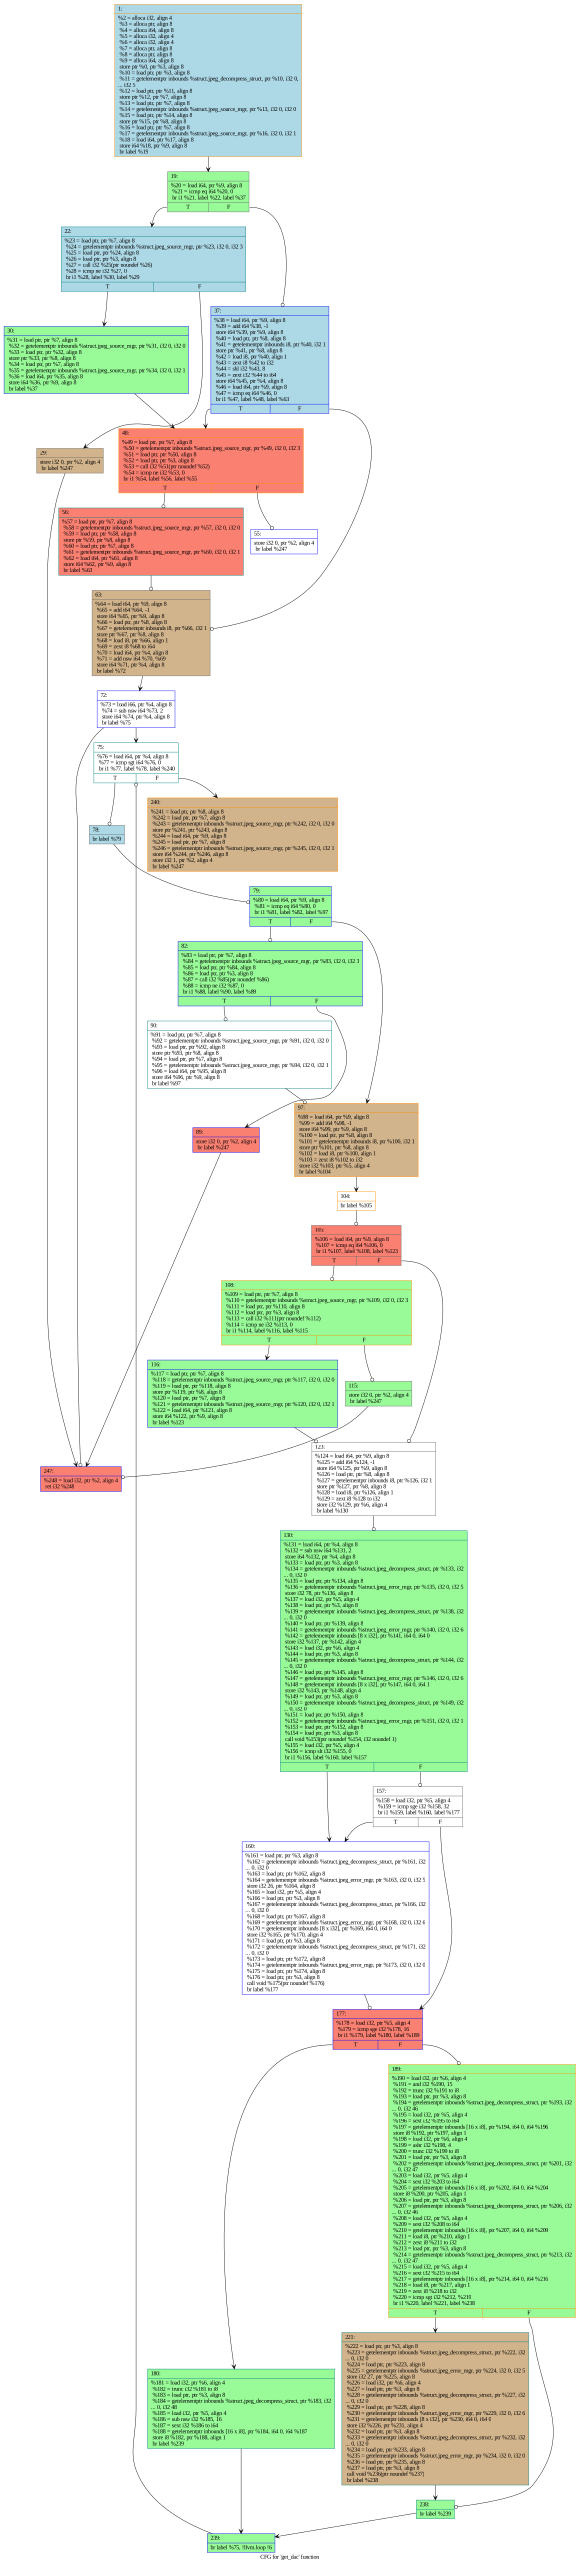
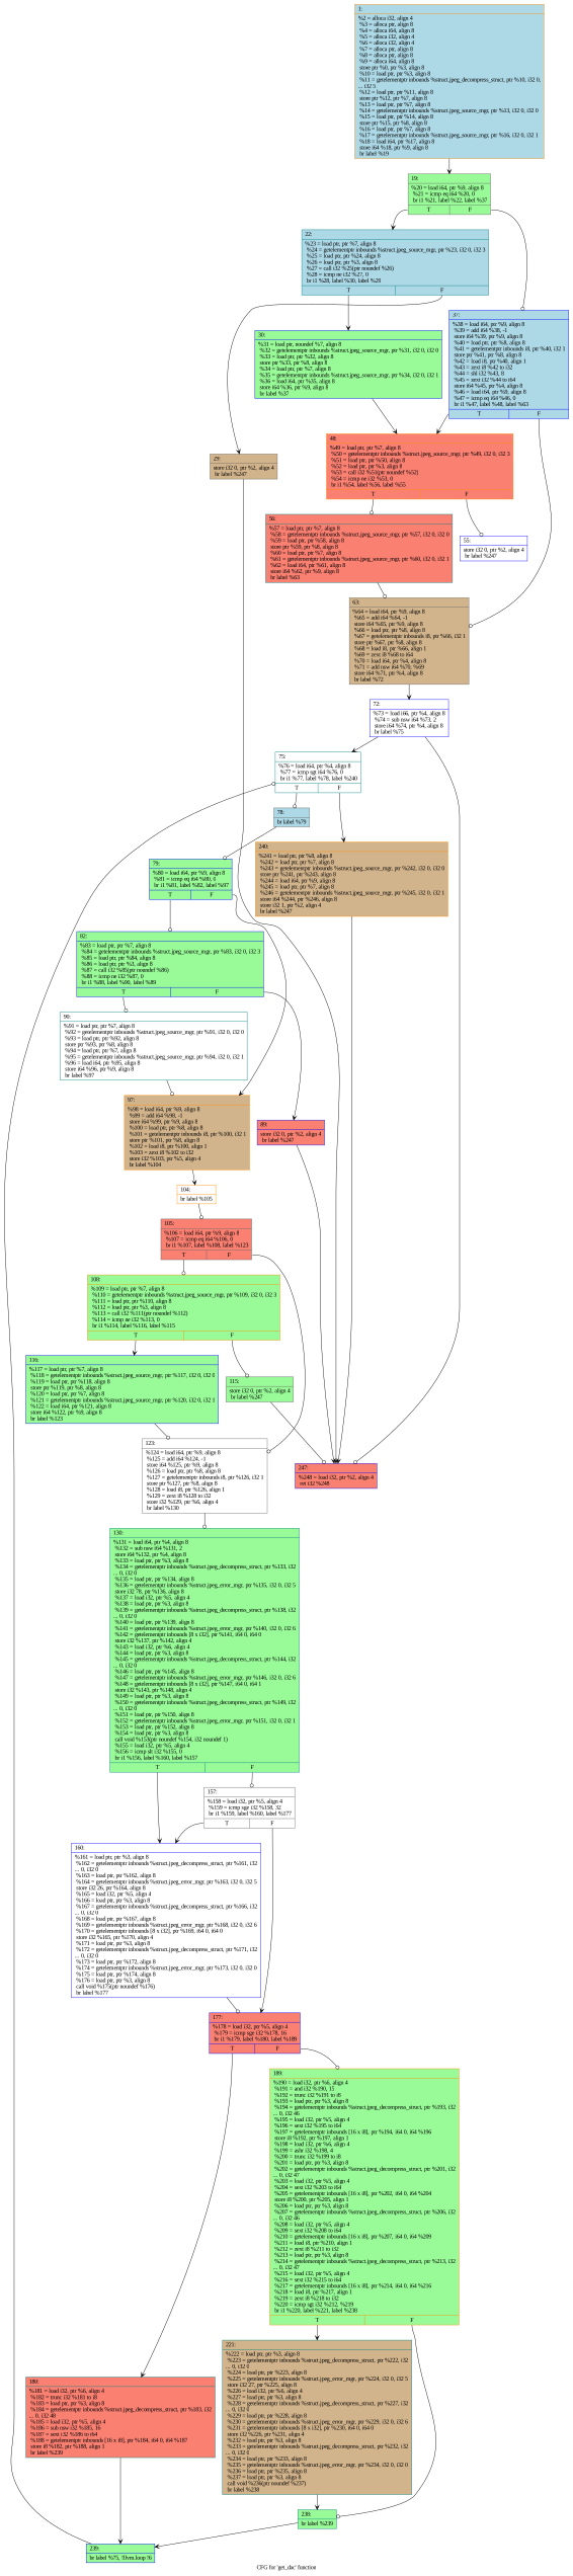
  digraph {
    fontname="Liberation Serif"
    label="CFG for 'get_dac' function"
    node [color=blue fillcolor=palegreen fontname="Liberation Serif" shape=record style=filled]
    edge [arrowhead=vee fontname="Liberation Serif"]
    n1 [color=darkorange fillcolor=lightblue label="{1:\l|  %2 = alloca i32, align 4\l  %3 = alloca ptr, align 8\l  %4 = alloca i64, align 8\l  %5 = alloca i32, align 4\l  %6 = alloca i32, align 4\l  %7 = alloca ptr, align 8\l  %8 = alloca ptr, align 8\l  %9 = alloca i64, align 8\l  store ptr %0, ptr %3, align 8\l  %10 = load ptr, ptr %3, align 8\l  %11 = getelementptr inbounds %struct.jpeg_decompress_struct, ptr %10, i32 0,\l... i32 5\l  %12 = load ptr, ptr %11, align 8\l  store ptr %12, ptr %7, align 8\l  %13 = load ptr, ptr %7, align 8\l  %14 = getelementptr inbounds %struct.jpeg_source_mgr, ptr %13, i32 0, i32 0\l  %15 = load ptr, ptr %14, align 8\l  store ptr %15, ptr %8, align 8\l  %16 = load ptr, ptr %7, align 8\l  %17 = getelementptr inbounds %struct.jpeg_source_mgr, ptr %16, i32 0, i32 1\l  %18 = load i64, ptr %17, align 8\l  store i64 %18, ptr %9, align 8\l  br label %19\l}"]
    n2 [color=gray40 label="{19:\l|  %20 = load i64, ptr %9, align 8\l  %21 = icmp eq i64 %20, 0\l  br i1 %21, label %22, label %37\l|{<s0>T|<s1>F}}"]
    n3 [color=teal fillcolor=lightblue label="{22:\l|  %23 = load ptr, ptr %7, align 8\l  %24 = getelementptr inbounds %struct.jpeg_source_mgr, ptr %23, i32 0, i32 3\l  %25 = load ptr, ptr %24, align 8\l  %26 = load ptr, ptr %3, align 8\l  %27 = call i32 %25(ptr noundef %26)\l  %28 = icmp ne i32 %27, 0\l  br i1 %28, label %30, label %29\l|{<s0>T|<s1>F}}"]
    n4 [fillcolor=lightblue label="{37:\l|  %38 = load i64, ptr %9, align 8\l  %39 = add i64 %38, -1\l  store i64 %39, ptr %9, align 8\l  %40 = load ptr, ptr %8, align 8\l  %41 = getelementptr inbounds i8, ptr %40, i32 1\l  store ptr %41, ptr %8, align 8\l  %42 = load i8, ptr %40, align 1\l  %43 = zext i8 %42 to i32\l  %44 = shl i32 %43, 8\l  %45 = zext i32 %44 to i64\l  store i64 %45, ptr %4, align 8\l  %46 = load i64, ptr %9, align 8\l  %47 = icmp eq i64 %46, 0\l  br i1 %47, label %48, label %63\l|{<s0>T|<s1>F}}"]
-   n5 [label="{30:\l|  %31 = load ptr, ptr %7, align 8\l  %32 = getelementptr inbounds %struct.jpeg_source_mgr, ptr %31, i32 0, i32 0\l  %33 = load ptr, ptr %32, align 8\l  store ptr %33, ptr %8, align 8\l  %34 = load ptr, ptr %7, align 8\l  %35 = getelementptr inbounds %struct.jpeg_source_mgr, ptr %34, i32 0, i32 1\l  %36 = load i64, ptr %35, align 8\l  store i64 %36, ptr %9, align 8\l  br label %37\l}"]
+   n5 [label="{30:\l|  %31 = load ptr, noundef %7, align 8\l  %32 = getelementptr inbounds %struct.jpeg_source_mgr, ptr %31, i32 0, i32 0\l  %33 = load ptr, ptr %32, align 8\l  store ptr %33, ptr %8, align 8\l  %34 = load ptr, ptr %7, align 8\l  %35 = getelementptr inbounds %struct.jpeg_source_mgr, ptr %34, i32 0, i32 1\l  %36 = load i64, ptr %35, align 8\l  store i64 %36, ptr %9, align 8\l  br label %37\l}"]
    n6 [color=gray40 fillcolor=tan label="{29:\l|  store i32 0, ptr %2, align 4\l  br label %247\l}"]
    n7 [color=darkorange fillcolor=salmon label="{48:\l|  %49 = load ptr, ptr %7, align 8\l  %50 = getelementptr inbounds %struct.jpeg_source_mgr, ptr %49, i32 0, i32 3\l  %51 = load ptr, ptr %50, align 8\l  %52 = load ptr, ptr %3, align 8\l  %53 = call i32 %51(ptr noundef %52)\l  %54 = icmp ne i32 %53, 0\l  br i1 %54, label %56, label %55\l|{<s0>T|<s1>F}}"]
    n8 [color=gray40 fillcolor=tan label="{63:\l|  %64 = load i64, ptr %9, align 8\l  %65 = add i64 %64, -1\l  store i64 %65, ptr %9, align 8\l  %66 = load ptr, ptr %8, align 8\l  %67 = getelementptr inbounds i8, ptr %66, i32 1\l  store ptr %67, ptr %8, align 8\l  %68 = load i8, ptr %66, align 1\l  %69 = zext i8 %68 to i64\l  %70 = load i64, ptr %4, align 8\l  %71 = add nsw i64 %70, %69\l  store i64 %71, ptr %4, align 8\l  br label %72\l}"]
    n9 [fillcolor=salmon label="{247:\l|  %248 = load i32, ptr %2, align 4\l  ret i32 %248\l}"]
    n10 [color=teal fillcolor=salmon label="{56:\l|  %57 = load ptr, ptr %7, align 8\l  %58 = getelementptr inbounds %struct.jpeg_source_mgr, ptr %57, i32 0, i32 0\l  %59 = load ptr, ptr %58, align 8\l  store ptr %59, ptr %8, align 8\l  %60 = load ptr, ptr %7, align 8\l  %61 = getelementptr inbounds %struct.jpeg_source_mgr, ptr %60, i32 0, i32 1\l  %62 = load i64, ptr %61, align 8\l  store i64 %62, ptr %9, align 8\l  br label %63\l}"]
    n11 [fillcolor=white label="{55:\l|  store i32 0, ptr %2, align 4\l  br label %247\l}"]
    n12 [fillcolor=white label="{72:\l|  %73 = load i66, ptr %4, align 8\l  %74 = sub nsw i64 %73, 2\l  store i64 %74, ptr %4, align 8\l  br label %75\l}"]
    n13 [color=teal fillcolor=white label="{75:\l|  %76 = load i64, ptr %4, align 8\l  %77 = icmp sgt i64 %76, 0\l  br i1 %77, label %78, label %240\l|{<s0>T|<s1>F}}"]
    n14 [color=gray40 fillcolor=lightblue label="{78:\l|  br label %79\l}"]
    n15 [color=darkorange fillcolor=tan label="{240:\l|  %241 = load ptr, ptr %8, align 8\l  %242 = load ptr, ptr %7, align 8\l  %243 = getelementptr inbounds %struct.jpeg_source_mgr, ptr %242, i32 0, i32 0\l  store ptr %241, ptr %243, align 8\l  %244 = load i64, ptr %9, align 8\l  %245 = load ptr, ptr %7, align 8\l  %246 = getelementptr inbounds %struct.jpeg_source_mgr, ptr %245, i32 0, i32 1\l  store i64 %244, ptr %246, align 8\l  store i32 1, ptr %2, align 4\l  br label %247\l}"]
    n16 [label="{79:\l|  %80 = load i64, ptr %9, align 8\l  %81 = icmp eq i64 %80, 0\l  br i1 %81, label %82, label %97\l|{<s0>T|<s1>F}}"]
    n17 [label="{82:\l|  %83 = load ptr, ptr %7, align 8\l  %84 = getelementptr inbounds %struct.jpeg_source_mgr, ptr %83, i32 0, i32 3\l  %85 = load ptr, ptr %84, align 8\l  %86 = load ptr, ptr %3, align 8\l  %87 = call i32 %85(ptr noundef %86)\l  %88 = icmp ne i32 %87, 0\l  br i1 %88, label %90, label %89\l|{<s0>T|<s1>F}}"]
    n18 [color=darkorange fillcolor=tan label="{97:\l|  %98 = load i64, ptr %9, align 8\l  %99 = add i64 %98, -1\l  store i64 %99, ptr %9, align 8\l  %100 = load ptr, ptr %8, align 8\l  %101 = getelementptr inbounds i8, ptr %100, i32 1\l  store ptr %101, ptr %8, align 8\l  %102 = load i8, ptr %100, align 1\l  %103 = zext i8 %102 to i32\l  store i32 %103, ptr %5, align 4\l  br label %104\l}"]
    n19 [color=teal fillcolor=white label="{90:\l|  %91 = load ptr, ptr %7, align 8\l  %92 = getelementptr inbounds %struct.jpeg_source_mgr, ptr %91, i32 0, i32 0\l  %93 = load ptr, ptr %92, align 8\l  store ptr %93, ptr %8, align 8\l  %94 = load ptr, ptr %7, align 8\l  %95 = getelementptr inbounds %struct.jpeg_source_mgr, ptr %94, i32 0, i32 1\l  %96 = load i64, ptr %95, align 8\l  store i64 %96, ptr %9, align 8\l  br label %97\l}"]
    n20 [fillcolor=salmon label="{89:\l|  store i32 0, ptr %2, align 4\l  br label %247\l}"]
    n21 [color=darkorange fillcolor=white label="{104:\l|  br label %105\l}"]
    n22 [color=gray40 fillcolor=salmon label="{105:\l|  %106 = load i64, ptr %9, align 8\l  %107 = icmp eq i64 %106, 0\l  br i1 %107, label %108, label %123\l|{<s0>T|<s1>F}}"]
    n23 [color=darkorange label="{108:\l|  %109 = load ptr, ptr %7, align 8\l  %110 = getelementptr inbounds %struct.jpeg_source_mgr, ptr %109, i32 0, i32 3\l  %111 = load ptr, ptr %110, align 8\l  %112 = load ptr, ptr %3, align 8\l  %113 = call i32 %111(ptr noundef %112)\l  %114 = icmp ne i32 %113, 0\l  br i1 %114, label %116, label %115\l|{<s0>T|<s1>F}}"]
    n24 [color=gray40 fillcolor=white label="{123:\l|  %124 = load i64, ptr %9, align 8\l  %125 = add i64 %124, -1\l  store i64 %125, ptr %9, align 8\l  %126 = load ptr, ptr %8, align 8\l  %127 = getelementptr inbounds i8, ptr %126, i32 1\l  store ptr %127, ptr %8, align 8\l  %128 = load i8, ptr %126, align 1\l  %129 = zext i8 %128 to i32\l  store i32 %129, ptr %6, align 4\l  br label %130\l}"]
    n25 [label="{116:\l|  %117 = load ptr, ptr %7, align 8\l  %118 = getelementptr inbounds %struct.jpeg_source_mgr, ptr %117, i32 0, i32 0\l  %119 = load ptr, ptr %118, align 8\l  store ptr %119, ptr %8, align 8\l  %120 = load ptr, ptr %7, align 8\l  %121 = getelementptr inbounds %struct.jpeg_source_mgr, ptr %120, i32 0, i32 1\l  %122 = load i64, ptr %121, align 8\l  store i64 %122, ptr %9, align 8\l  br label %123\l}"]
    n26 [color=gray40 label="{115:\l|  store i32 0, ptr %2, align 4\l  br label %247\l}"]
    n27 [color=teal label="{130:\l|  %131 = load i64, ptr %4, align 8\l  %132 = sub nsw i64 %131, 2\l  store i64 %132, ptr %4, align 8\l  %133 = load ptr, ptr %3, align 8\l  %134 = getelementptr inbounds %struct.jpeg_decompress_struct, ptr %133, i32\l... 0, i32 0\l  %135 = load ptr, ptr %134, align 8\l  %136 = getelementptr inbounds %struct.jpeg_error_mgr, ptr %135, i32 0, i32 5\l  store i32 78, ptr %136, align 8\l  %137 = load i32, ptr %5, align 4\l  %138 = load ptr, ptr %3, align 8\l  %139 = getelementptr inbounds %struct.jpeg_decompress_struct, ptr %138, i32\l... 0, i32 0\l  %140 = load ptr, ptr %139, align 8\l  %141 = getelementptr inbounds %struct.jpeg_error_mgr, ptr %140, i32 0, i32 6\l  %142 = getelementptr inbounds [8 x i32], ptr %141, i64 0, i64 0\l  store i32 %137, ptr %142, align 4\l  %143 = load i32, ptr %6, align 4\l  %144 = load ptr, ptr %3, align 8\l  %145 = getelementptr inbounds %struct.jpeg_decompress_struct, ptr %144, i32\l... 0, i32 0\l  %146 = load ptr, ptr %145, align 8\l  %147 = getelementptr inbounds %struct.jpeg_error_mgr, ptr %146, i32 0, i32 6\l  %148 = getelementptr inbounds [8 x i32], ptr %147, i64 0, i64 1\l  store i32 %143, ptr %148, align 4\l  %149 = load ptr, ptr %3, align 8\l  %150 = getelementptr inbounds %struct.jpeg_decompress_struct, ptr %149, i32\l... 0, i32 0\l  %151 = load ptr, ptr %150, align 8\l  %152 = getelementptr inbounds %struct.jpeg_error_mgr, ptr %151, i32 0, i32 1\l  %153 = load ptr, ptr %152, align 8\l  %154 = load ptr, ptr %3, align 8\l  call void %153(ptr noundef %154, i32 noundef 1)\l  %155 = load i32, ptr %5, align 4\l  %156 = icmp slt i32 %155, 0\l  br i1 %156, label %160, label %157\l|{<s0>T|<s1>F}}"]
    n28 [fillcolor=white label="{160:\l|  %161 = load ptr, ptr %3, align 8\l  %162 = getelementptr inbounds %struct.jpeg_decompress_struct, ptr %161, i32\l... 0, i32 0\l  %163 = load ptr, ptr %162, align 8\l  %164 = getelementptr inbounds %struct.jpeg_error_mgr, ptr %163, i32 0, i32 5\l  store i32 26, ptr %164, align 8\l  %165 = load i32, ptr %5, align 4\l  %166 = load ptr, ptr %3, align 8\l  %167 = getelementptr inbounds %struct.jpeg_decompress_struct, ptr %166, i32\l... 0, i32 0\l  %168 = load ptr, ptr %167, align 8\l  %169 = getelementptr inbounds %struct.jpeg_error_mgr, ptr %168, i32 0, i32 6\l  %170 = getelementptr inbounds [8 x i32], ptr %169, i64 0, i64 0\l  store i32 %165, ptr %170, align 4\l  %171 = load ptr, ptr %3, align 8\l  %172 = getelementptr inbounds %struct.jpeg_decompress_struct, ptr %171, i32\l... 0, i32 0\l  %173 = load ptr, ptr %172, align 8\l  %174 = getelementptr inbounds %struct.jpeg_error_mgr, ptr %173, i32 0, i32 0\l  %175 = load ptr, ptr %174, align 8\l  %176 = load ptr, ptr %3, align 8\l  call void %175(ptr noundef %176)\l  br label %177\l}"]
    n29 [color=gray40 fillcolor=white label="{157:\l|  %158 = load i32, ptr %5, align 4\l  %159 = icmp sge i32 %158, 32\l  br i1 %159, label %160, label %177\l|{<s0>T|<s1>F}}"]
    n30 [fillcolor=salmon label="{177:\l|  %178 = load i32, ptr %5, align 4\l  %179 = icmp sge i32 %178, 16\l  br i1 %179, label %180, label %189\l|{<s0>T|<s1>F}}"]
-   n31 [color=teal label="{180:\l|  %181 = load i32, ptr %6, align 4\l  %182 = trunc i32 %181 to i8\l  %183 = load ptr, ptr %3, align 8\l  %184 = getelementptr inbounds %struct.jpeg_decompress_struct, ptr %183, i32\l... 0, i32 48\l  %185 = load i32, ptr %5, align 4\l  %186 = sub nsw i32 %185, 16\l  %187 = sext i32 %186 to i64\l  %188 = getelementptr inbounds [16 x i8], ptr %184, i64 0, i64 %187\l  store i8 %182, ptr %188, align 1\l  br label %239\l}"]
+   n31 [color=teal fillcolor=salmon label="{180:\l|  %181 = load i32, ptr %6, align 4\l  %182 = trunc i32 %181 to i8\l  %183 = load ptr, ptr %3, align 8\l  %184 = getelementptr inbounds %struct.jpeg_decompress_struct, ptr %183, i32\l... 0, i32 48\l  %185 = load i32, ptr %5, align 4\l  %186 = sub nsw i32 %185, 16\l  %187 = sext i32 %186 to i64\l  %188 = getelementptr inbounds [16 x i8], ptr %184, i64 0, i64 %187\l  store i8 %182, ptr %188, align 1\l  br label %239\l}"]
    n32 [color=darkorange label="{189:\l|  %190 = load i32, ptr %6, align 4\l  %191 = and i32 %190, 15\l  %192 = trunc i32 %191 to i8\l  %193 = load ptr, ptr %3, align 8\l  %194 = getelementptr inbounds %struct.jpeg_decompress_struct, ptr %193, i32\l... 0, i32 46\l  %195 = load i32, ptr %5, align 4\l  %196 = sext i32 %195 to i64\l  %197 = getelementptr inbounds [16 x i8], ptr %194, i64 0, i64 %196\l  store i8 %192, ptr %197, align 1\l  %198 = load i32, ptr %6, align 4\l  %199 = ashr i32 %198, 4\l  %200 = trunc i32 %199 to i8\l  %201 = load ptr, ptr %3, align 8\l  %202 = getelementptr inbounds %struct.jpeg_decompress_struct, ptr %201, i32\l... 0, i32 47\l  %203 = load i32, ptr %5, align 4\l  %204 = sext i32 %203 to i64\l  %205 = getelementptr inbounds [16 x i8], ptr %202, i64 0, i64 %204\l  store i8 %200, ptr %205, align 1\l  %206 = load ptr, ptr %3, align 8\l  %207 = getelementptr inbounds %struct.jpeg_decompress_struct, ptr %206, i32\l... 0, i32 46\l  %208 = load i32, ptr %5, align 4\l  %209 = sext i32 %208 to i64\l  %210 = getelementptr inbounds [16 x i8], ptr %207, i64 0, i64 %209\l  %211 = load i8, ptr %210, align 1\l  %212 = zext i8 %211 to i32\l  %213 = load ptr, ptr %3, align 8\l  %214 = getelementptr inbounds %struct.jpeg_decompress_struct, ptr %213, i32\l... 0, i32 47\l  %215 = load i32, ptr %5, align 4\l  %216 = sext i32 %215 to i64\l  %217 = getelementptr inbounds [16 x i8], ptr %214, i64 0, i64 %216\l  %218 = load i8, ptr %217, align 1\l  %219 = zext i8 %218 to i32\l  %220 = icmp sgt i32 %212, %219\l  br i1 %220, label %221, label %238\l|{<s0>T|<s1>F}}"]
    n33 [label="{239:\l|  br label %75, !llvm.loop !6\l}"]
    n34 [color=teal fillcolor=tan label="{221:\l|  %222 = load ptr, ptr %3, align 8\l  %223 = getelementptr inbounds %struct.jpeg_decompress_struct, ptr %222, i32\l... 0, i32 0\l  %224 = load ptr, ptr %223, align 8\l  %225 = getelementptr inbounds %struct.jpeg_error_mgr, ptr %224, i32 0, i32 5\l  store i32 27, ptr %225, align 8\l  %226 = load i32, ptr %6, align 4\l  %227 = load ptr, ptr %3, align 8\l  %228 = getelementptr inbounds %struct.jpeg_decompress_struct, ptr %227, i32\l... 0, i32 0\l  %229 = load ptr, ptr %228, align 8\l  %230 = getelementptr inbounds %struct.jpeg_error_mgr, ptr %229, i32 0, i32 6\l  %231 = getelementptr inbounds [8 x i32], ptr %230, i64 0, i64 0\l  store i32 %226, ptr %231, align 4\l  %232 = load ptr, ptr %3, align 8\l  %233 = getelementptr inbounds %struct.jpeg_decompress_struct, ptr %232, i32\l... 0, i32 0\l  %234 = load ptr, ptr %233, align 8\l  %235 = getelementptr inbounds %struct.jpeg_error_mgr, ptr %234, i32 0, i32 0\l  %236 = load ptr, ptr %235, align 8\l  %237 = load ptr, ptr %3, align 8\l  call void %236(ptr noundef %237)\l  br label %238\l}"]
    n35 [color=teal label="{238:\l|  br label %239\l}"]
    n1 -> n2
    n2 -> n3 [tailport=s0]
    n2 -> n4 [arrowhead=odot tailport=s1]
    n3 -> n5 [tailport=s0]
    n3 -> n6 [tailport=s1]
    n4 -> n7 [tailport=s0]
    n4 -> n8 [arrowhead=odot tailport=s1]
    n5 -> n7
    n6 -> n9
    n7 -> n10 [arrowhead=odot tailport=s0]
    n7 -> n11 [arrowhead=odot tailport=s1]
    n8 -> n12
    n10 -> n8 [arrowhead=odot]
    n12 -> n9 [arrowhead=odot]
    n12 -> n13
    n13 -> n14 [arrowhead=odot tailport=s0]
    n13 -> n15 [tailport=s1]
    n14 -> n16 [arrowhead=odot]
+   n15 -> n9
    n16 -> n17 [arrowhead=odot tailport=s0]
    n16 -> n18 [tailport=s1]
    n17 -> n19 [arrowhead=odot tailport=s0]
    n17 -> n20 [tailport=s1]
    n18 -> n21
    n19 -> n18 [arrowhead=odot]
    n20 -> n9
    n21 -> n22 [arrowhead=odot]
    n22 -> n23 [arrowhead=odot tailport=s0]
    n22 -> n24 [arrowhead=odot tailport=s1]
    n23 -> n25 [tailport=s0]
    n23 -> n26 [arrowhead=odot tailport=s1]
    n24 -> n27 [arrowhead=odot]
    n25 -> n24 [arrowhead=odot]
    n26 -> n9 [arrowhead=odot]
    n27 -> n28 [tailport=s0]
    n27 -> n29 [arrowhead=odot tailport=s1]
    n28 -> n30 [arrowhead=odot]
    n29 -> n28 [tailport=s0]
    n29 -> n30 [tailport=s1]
    n30 -> n31 [tailport=s0]
    n30 -> n32 [arrowhead=odot tailport=s1]
    n31 -> n33
    n32 -> n34 [tailport=s0]
    n32 -> n35 [arrowhead=odot tailport=s1]
    n33 -> n13 [arrowhead=odot]
    n34 -> n35
    n35 -> n33
  }
